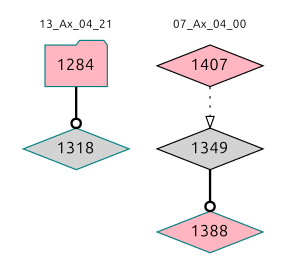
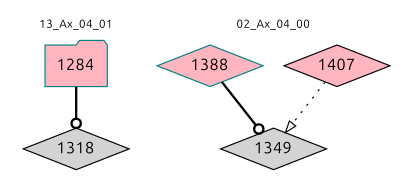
  digraph {
    fontname=Ubuntu
    node [color=teal fillcolor=lightpink fontname=Ubuntu shape=diamond style=filled]
    edge [arrowhead=odot color=black fontname=Ubuntu style=bold]
    n1 [label=1284 shape=folder]
-   n2 [fillcolor=lightgrey label=1318]
+   n2 [color=black fillcolor=lightgrey label=1318]
    n3 [color=black label=1407]
    n4 [color=black fillcolor=lightgrey label=1349]
    n5 [label=1388]
    subgraph cluster_1 {
      color=white
      fontsize=10
-     label="13_Ax_04_21"
+     label="13_Ax_04_01"
      n1
      n2
    }
    subgraph cluster_2 {
      color=white
      fontsize=10
-     label="07_Ax_04_00"
+     label="02_Ax_04_00"
      n3
      n4
      n5
    }
    n1 -> n2
    n3 -> n4 [arrowhead=onormal style=dotted]
-   n4 -> n5
+   n5 -> n4
  }
